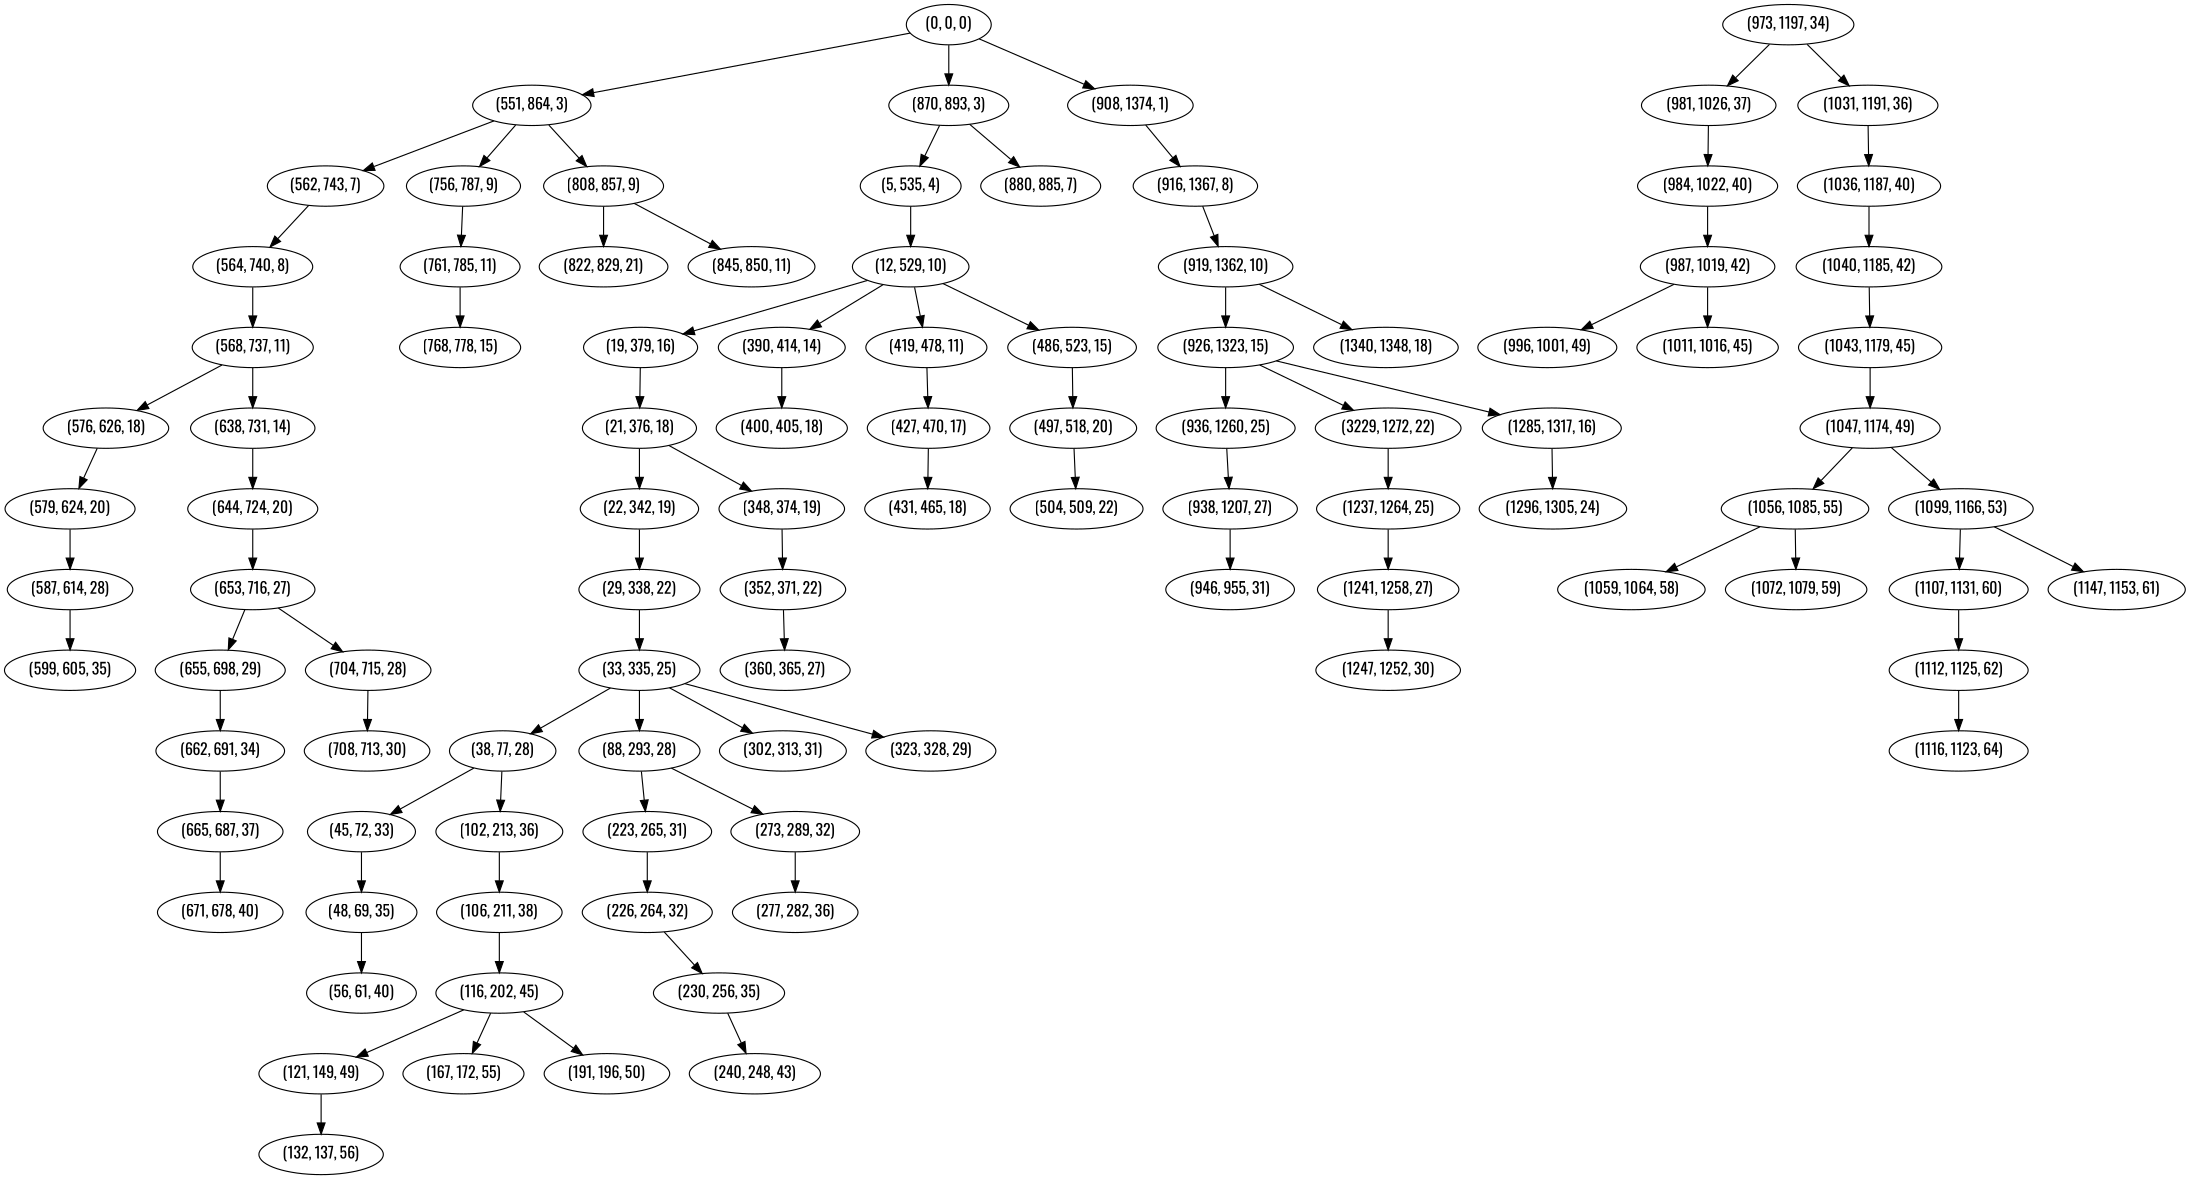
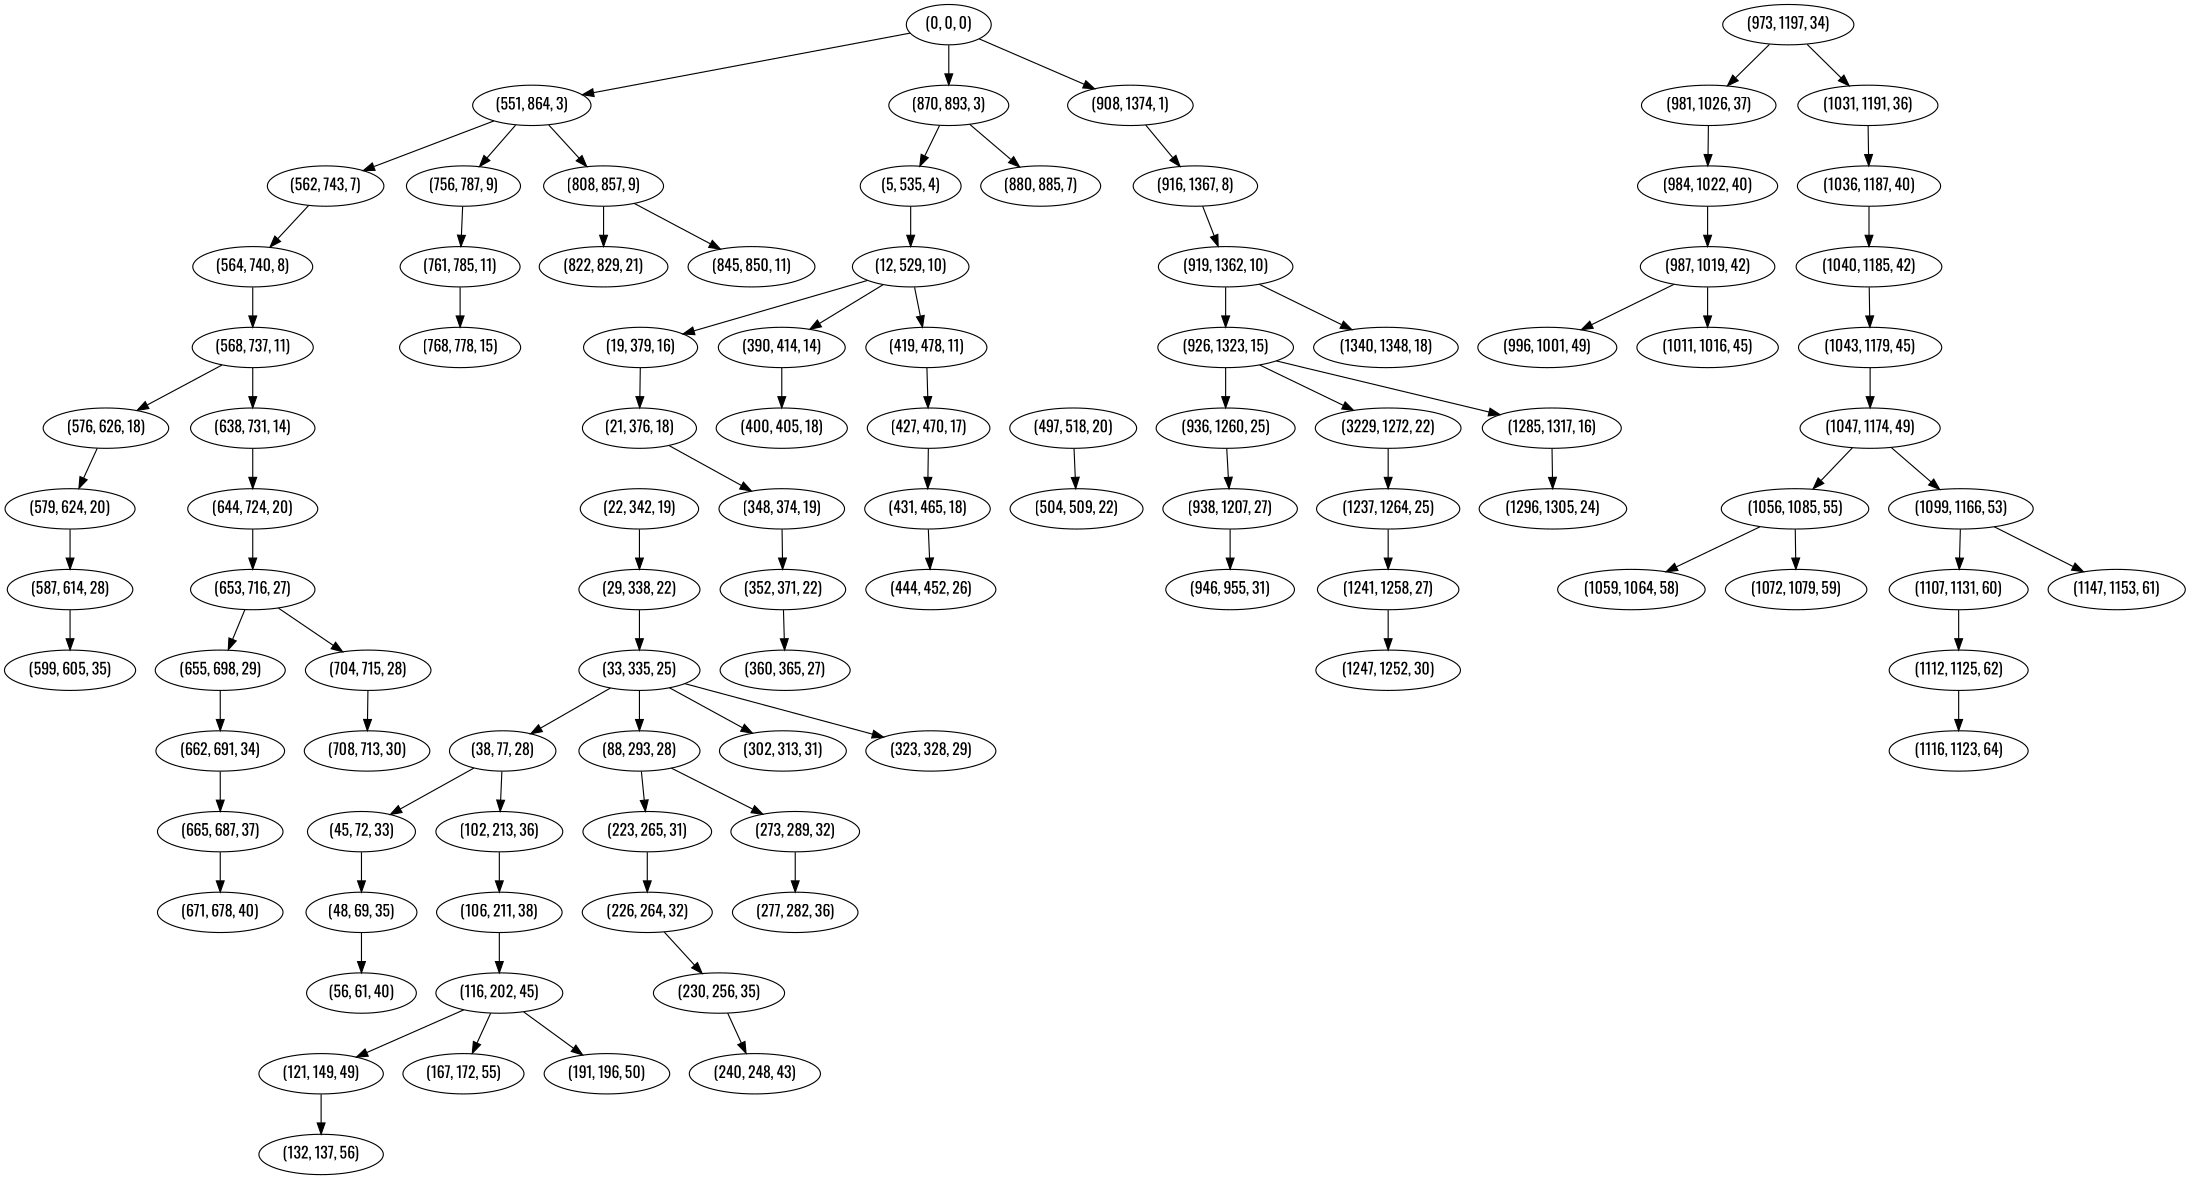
  digraph {
    fontname=Oswald
    node [fontname=Oswald]
    edge [fontname=Oswald]
    "(0, 0, 0)"
    "(551, 864, 3)"
    "(870, 893, 3)"
    "(908, 1374, 1)"
    "(5, 535, 4)"
    "(12, 529, 10)"
    "(562, 743, 7)"
    "(756, 787, 9)"
    "(808, 857, 9)"
    "(880, 885, 7)"
    "(916, 1367, 8)"
    "(19, 379, 16)"
    "(390, 414, 14)"
    "(419, 478, 11)"
-   "(486, 523, 15)"
    "(21, 376, 18)"
    "(400, 405, 18)"
    "(427, 470, 17)"
    "(497, 518, 20)"
    "(22, 342, 19)"
    "(348, 374, 19)"
    "(29, 338, 22)"
    "(352, 371, 22)"
    "(33, 335, 25)"
    "(38, 77, 28)"
    "(88, 293, 28)"
    "(302, 313, 31)"
    "(323, 328, 29)"
    "(45, 72, 33)"
    "(102, 213, 36)"
    "(223, 265, 31)"
    "(273, 289, 32)"
    "(48, 69, 35)"
    "(56, 61, 40)"
    "(106, 211, 38)"
    "(226, 264, 32)"
    "(277, 282, 36)"
    "(116, 202, 45)"
    "(121, 149, 49)"
    "(167, 172, 55)"
    "(191, 196, 50)"
    "(132, 137, 56)"
    "(230, 256, 35)"
    "(240, 248, 43)"
    "(360, 365, 27)"
    "(431, 465, 18)"
+   "(444, 452, 26)"
    "(504, 509, 22)"
    "(564, 740, 8)"
    "(761, 785, 11)"
    "(822, 829, 21)"
    "(845, 850, 11)"
    "(568, 737, 11)"
    "(576, 626, 18)"
    "(638, 731, 14)"
    "(579, 624, 20)"
    "(644, 724, 20)"
    "(587, 614, 28)"
    "(599, 605, 35)"
    "(653, 716, 27)"
    "(655, 698, 29)"
    "(704, 715, 28)"
    "(662, 691, 34)"
    "(708, 713, 30)"
    "(665, 687, 37)"
    "(671, 678, 40)"
    "(768, 778, 15)"
    "(919, 1362, 10)"
    "(926, 1323, 15)"
    "(1340, 1348, 18)"
    n71 [label="(936, 1260, 25)"]
    n72 [label="(3229, 1272, 22)"]
    "(1285, 1317, 16)"
    "(938, 1207, 27)"
    "(1237, 1264, 25)"
    "(1296, 1305, 24)"
    "(946, 955, 31)"
    "(973, 1197, 34)"
    "(981, 1026, 37)"
    "(1031, 1191, 36)"
    "(984, 1022, 40)"
    "(1036, 1187, 40)"
    "(987, 1019, 42)"
    "(996, 1001, 49)"
    "(1011, 1016, 45)"
    "(1040, 1185, 42)"
    "(1043, 1179, 45)"
    "(1047, 1174, 49)"
    "(1056, 1085, 55)"
    "(1099, 1166, 53)"
    "(1059, 1064, 58)"
    "(1072, 1079, 59)"
    "(1107, 1131, 60)"
    "(1147, 1153, 61)"
    "(1112, 1125, 62)"
    "(1116, 1123, 64)"
    "(1241, 1258, 27)"
    "(1247, 1252, 30)"
    "(0, 0, 0)" -> "(551, 864, 3)"
    "(0, 0, 0)" -> "(870, 893, 3)"
    "(0, 0, 0)" -> "(908, 1374, 1)"
    "(551, 864, 3)" -> "(562, 743, 7)"
    "(551, 864, 3)" -> "(756, 787, 9)"
    "(551, 864, 3)" -> "(808, 857, 9)"
    "(870, 893, 3)" -> "(5, 535, 4)"
    "(870, 893, 3)" -> "(880, 885, 7)"
    "(908, 1374, 1)" -> "(916, 1367, 8)"
    "(5, 535, 4)" -> "(12, 529, 10)"
    "(12, 529, 10)" -> "(19, 379, 16)"
    "(12, 529, 10)" -> "(390, 414, 14)"
    "(12, 529, 10)" -> "(419, 478, 11)"
-   "(12, 529, 10)" -> "(486, 523, 15)"
    "(562, 743, 7)" -> "(564, 740, 8)"
    "(756, 787, 9)" -> "(761, 785, 11)"
    "(808, 857, 9)" -> "(822, 829, 21)"
    "(808, 857, 9)" -> "(845, 850, 11)"
    "(916, 1367, 8)" -> "(919, 1362, 10)"
    "(19, 379, 16)" -> "(21, 376, 18)"
    "(390, 414, 14)" -> "(400, 405, 18)"
    "(419, 478, 11)" -> "(427, 470, 17)"
-   "(486, 523, 15)" -> "(497, 518, 20)"
-   "(21, 376, 18)" -> "(22, 342, 19)"
    "(21, 376, 18)" -> "(348, 374, 19)"
    "(427, 470, 17)" -> "(431, 465, 18)"
    "(497, 518, 20)" -> "(504, 509, 22)"
    "(22, 342, 19)" -> "(29, 338, 22)"
    "(348, 374, 19)" -> "(352, 371, 22)"
    "(29, 338, 22)" -> "(33, 335, 25)"
    "(352, 371, 22)" -> "(360, 365, 27)"
    "(33, 335, 25)" -> "(38, 77, 28)"
    "(33, 335, 25)" -> "(88, 293, 28)"
    "(33, 335, 25)" -> "(302, 313, 31)"
    "(33, 335, 25)" -> "(323, 328, 29)"
    "(38, 77, 28)" -> "(45, 72, 33)"
    "(38, 77, 28)" -> "(102, 213, 36)"
    "(88, 293, 28)" -> "(223, 265, 31)"
    "(88, 293, 28)" -> "(273, 289, 32)"
    "(45, 72, 33)" -> "(48, 69, 35)"
    "(102, 213, 36)" -> "(106, 211, 38)"
    "(223, 265, 31)" -> "(226, 264, 32)"
    "(273, 289, 32)" -> "(277, 282, 36)"
    "(48, 69, 35)" -> "(56, 61, 40)"
    "(106, 211, 38)" -> "(116, 202, 45)"
    "(226, 264, 32)" -> "(230, 256, 35)"
    "(116, 202, 45)" -> "(121, 149, 49)"
    "(116, 202, 45)" -> "(167, 172, 55)"
    "(116, 202, 45)" -> "(191, 196, 50)"
    "(121, 149, 49)" -> "(132, 137, 56)"
    "(230, 256, 35)" -> "(240, 248, 43)"
+   "(431, 465, 18)" -> "(444, 452, 26)"
    "(564, 740, 8)" -> "(568, 737, 11)"
    "(761, 785, 11)" -> "(768, 778, 15)"
    "(568, 737, 11)" -> "(576, 626, 18)"
    "(568, 737, 11)" -> "(638, 731, 14)"
    "(576, 626, 18)" -> "(579, 624, 20)"
    "(638, 731, 14)" -> "(644, 724, 20)"
    "(579, 624, 20)" -> "(587, 614, 28)"
    "(644, 724, 20)" -> "(653, 716, 27)"
    "(587, 614, 28)" -> "(599, 605, 35)"
    "(653, 716, 27)" -> "(655, 698, 29)"
    "(653, 716, 27)" -> "(704, 715, 28)"
    "(655, 698, 29)" -> "(662, 691, 34)"
    "(704, 715, 28)" -> "(708, 713, 30)"
    "(662, 691, 34)" -> "(665, 687, 37)"
    "(665, 687, 37)" -> "(671, 678, 40)"
    "(919, 1362, 10)" -> "(926, 1323, 15)"
    "(919, 1362, 10)" -> "(1340, 1348, 18)"
    "(926, 1323, 15)" -> n71
    "(926, 1323, 15)" -> n72
    "(926, 1323, 15)" -> "(1285, 1317, 16)"
    n71 -> "(938, 1207, 27)"
    n72 -> "(1237, 1264, 25)"
    "(1285, 1317, 16)" -> "(1296, 1305, 24)"
    "(938, 1207, 27)" -> "(946, 955, 31)"
    "(1237, 1264, 25)" -> "(1241, 1258, 27)"
    "(973, 1197, 34)" -> "(981, 1026, 37)"
    "(973, 1197, 34)" -> "(1031, 1191, 36)"
    "(981, 1026, 37)" -> "(984, 1022, 40)"
    "(1031, 1191, 36)" -> "(1036, 1187, 40)"
    "(984, 1022, 40)" -> "(987, 1019, 42)"
    "(1036, 1187, 40)" -> "(1040, 1185, 42)"
    "(987, 1019, 42)" -> "(996, 1001, 49)"
    "(987, 1019, 42)" -> "(1011, 1016, 45)"
    "(1040, 1185, 42)" -> "(1043, 1179, 45)"
    "(1043, 1179, 45)" -> "(1047, 1174, 49)"
    "(1047, 1174, 49)" -> "(1056, 1085, 55)"
    "(1047, 1174, 49)" -> "(1099, 1166, 53)"
    "(1056, 1085, 55)" -> "(1059, 1064, 58)"
    "(1056, 1085, 55)" -> "(1072, 1079, 59)"
    "(1099, 1166, 53)" -> "(1107, 1131, 60)"
    "(1099, 1166, 53)" -> "(1147, 1153, 61)"
    "(1107, 1131, 60)" -> "(1112, 1125, 62)"
    "(1112, 1125, 62)" -> "(1116, 1123, 64)"
    "(1241, 1258, 27)" -> "(1247, 1252, 30)"
  }
